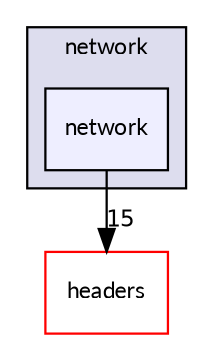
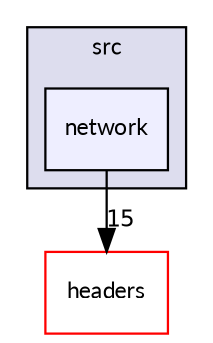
  digraph {
    compound=true
    fontname=Lato
    node [fontname=Lato fontsize=10 shape=box style=filled]
    n1 [fillcolor="#eeeeff" label=network pencolor=black]
    n2 [color=red fillcolor=white label=headers]
    subgraph cluster_1 {
      bgcolor="#ddddee"
      fontsize=10
-     label=network
+     label=src
      pencolor=black
      n1
    }
    n1 -> n2 [headlabel=15 labeldistance=1.5 labelfontname=Helvetica labelfontsize=10 fontname=Lato]
  }
